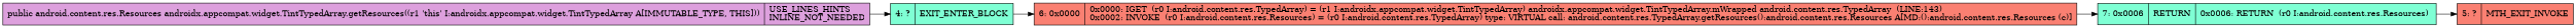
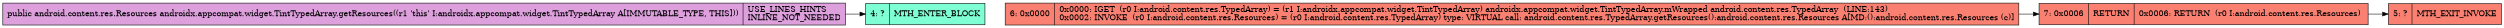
  digraph {
    rankdir=LR
    node [fillcolor=aquamarine shape=record style=filled]
-   n1 [label="{4\:\ ?|EXIT_ENTER_BLOCK\l}"]
+   n1 [label="{4\:\ ?|MTH_ENTER_BLOCK\l}"]
    n2 [fillcolor=salmon label="{6\:\ 0x0000|0x0000: IGET  (r0 I:android.content.res.TypedArray) = (r1 I:androidx.appcompat.widget.TintTypedArray) androidx.appcompat.widget.TintTypedArray.mWrapped android.content.res.TypedArray  (LINE:143)\l0x0002: INVOKE  (r0 I:android.content.res.Resources) = (r0 I:android.content.res.TypedArray) type: VIRTUAL call: android.content.res.TypedArray.getResources():android.content.res.Resources A[MD:():android.content.res.Resources (c)]\l}"]
-   n3 [label="{7\:\ 0x0006|RETURN\l|0x0006: RETURN  (r0 I:android.content.res.Resources) \l}"]
+   n3 [fillcolor=salmon label="{7\:\ 0x0006|RETURN\l|0x0006: RETURN  (r0 I:android.content.res.Resources) \l}"]
    n4 [fillcolor=salmon label="{5\:\ ?|MTH_EXIT_INVOKE\l}"]
    n5 [fillcolor=plum label="{public android.content.res.Resources androidx.appcompat.widget.TintTypedArray.getResources((r1 'this' I:androidx.appcompat.widget.TintTypedArray A[IMMUTABLE_TYPE, THIS]))  | USE_LINES_HINTS\lINLINE_NOT_NEEDED\l}"]
-   n1 -> n2
    n2 -> n3
    n3 -> n4
    n5 -> n1
  }
